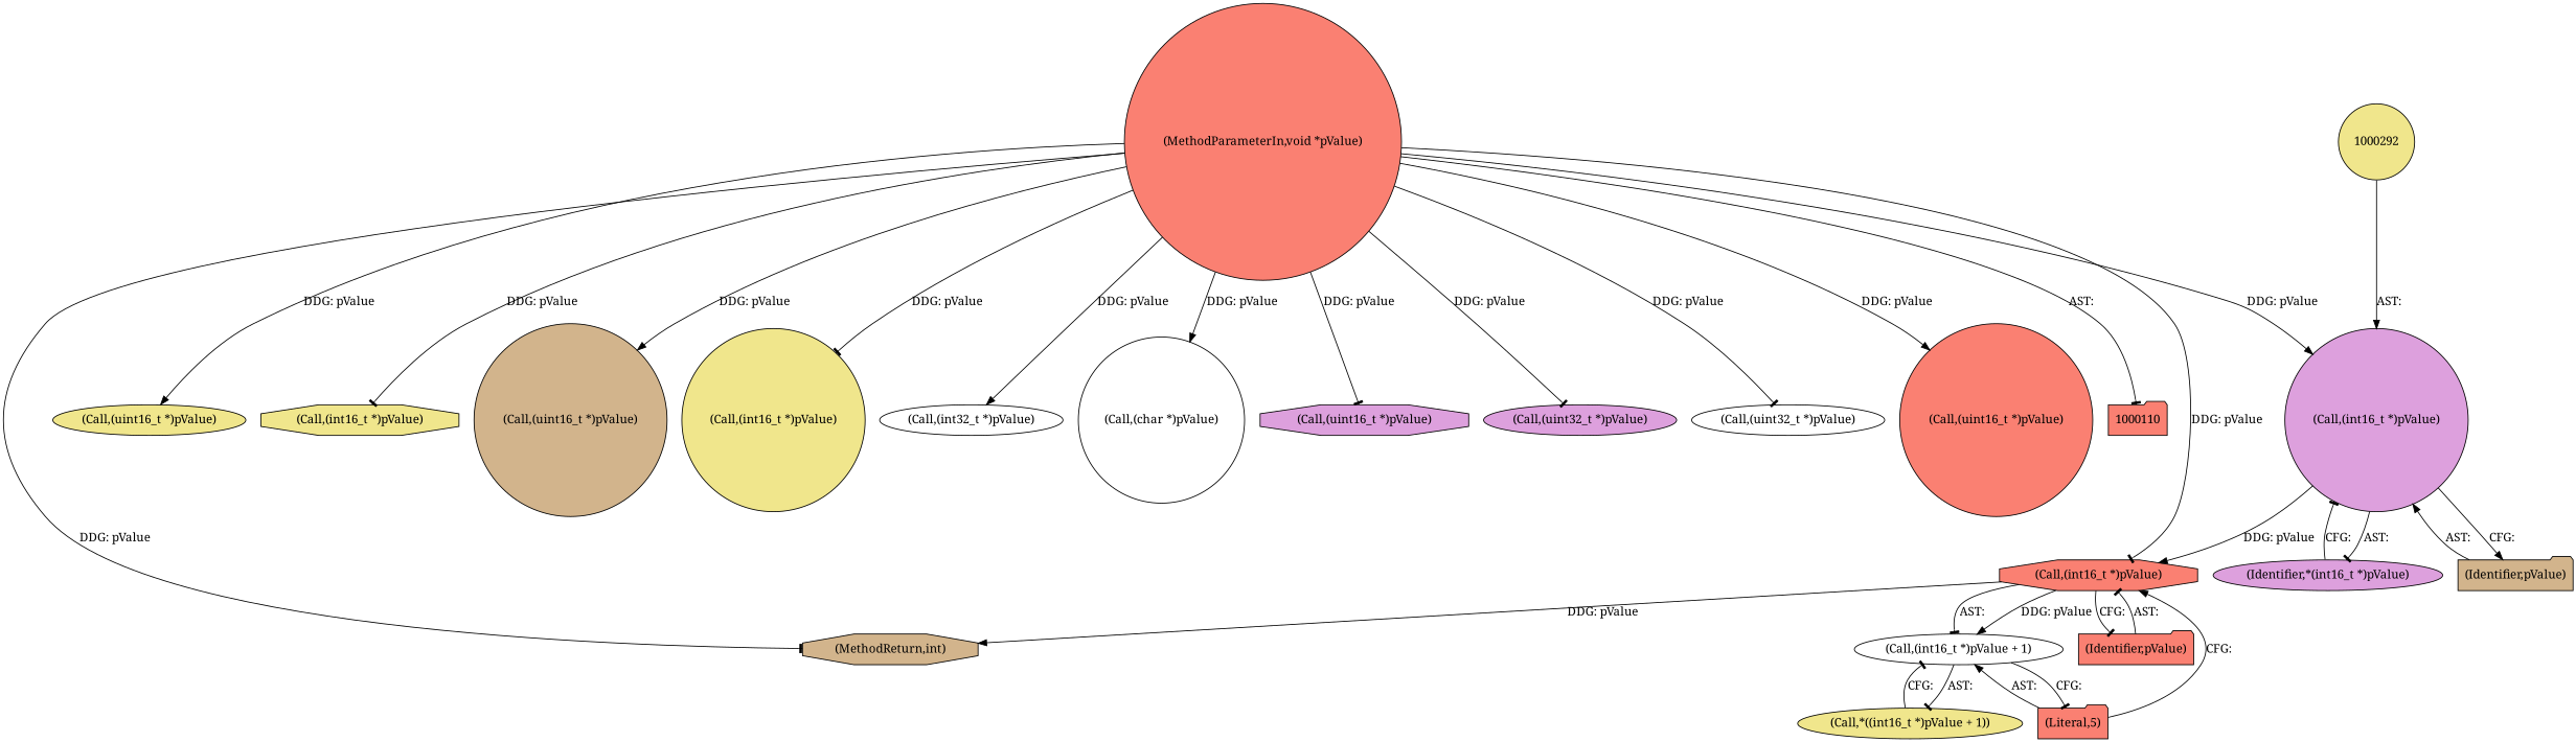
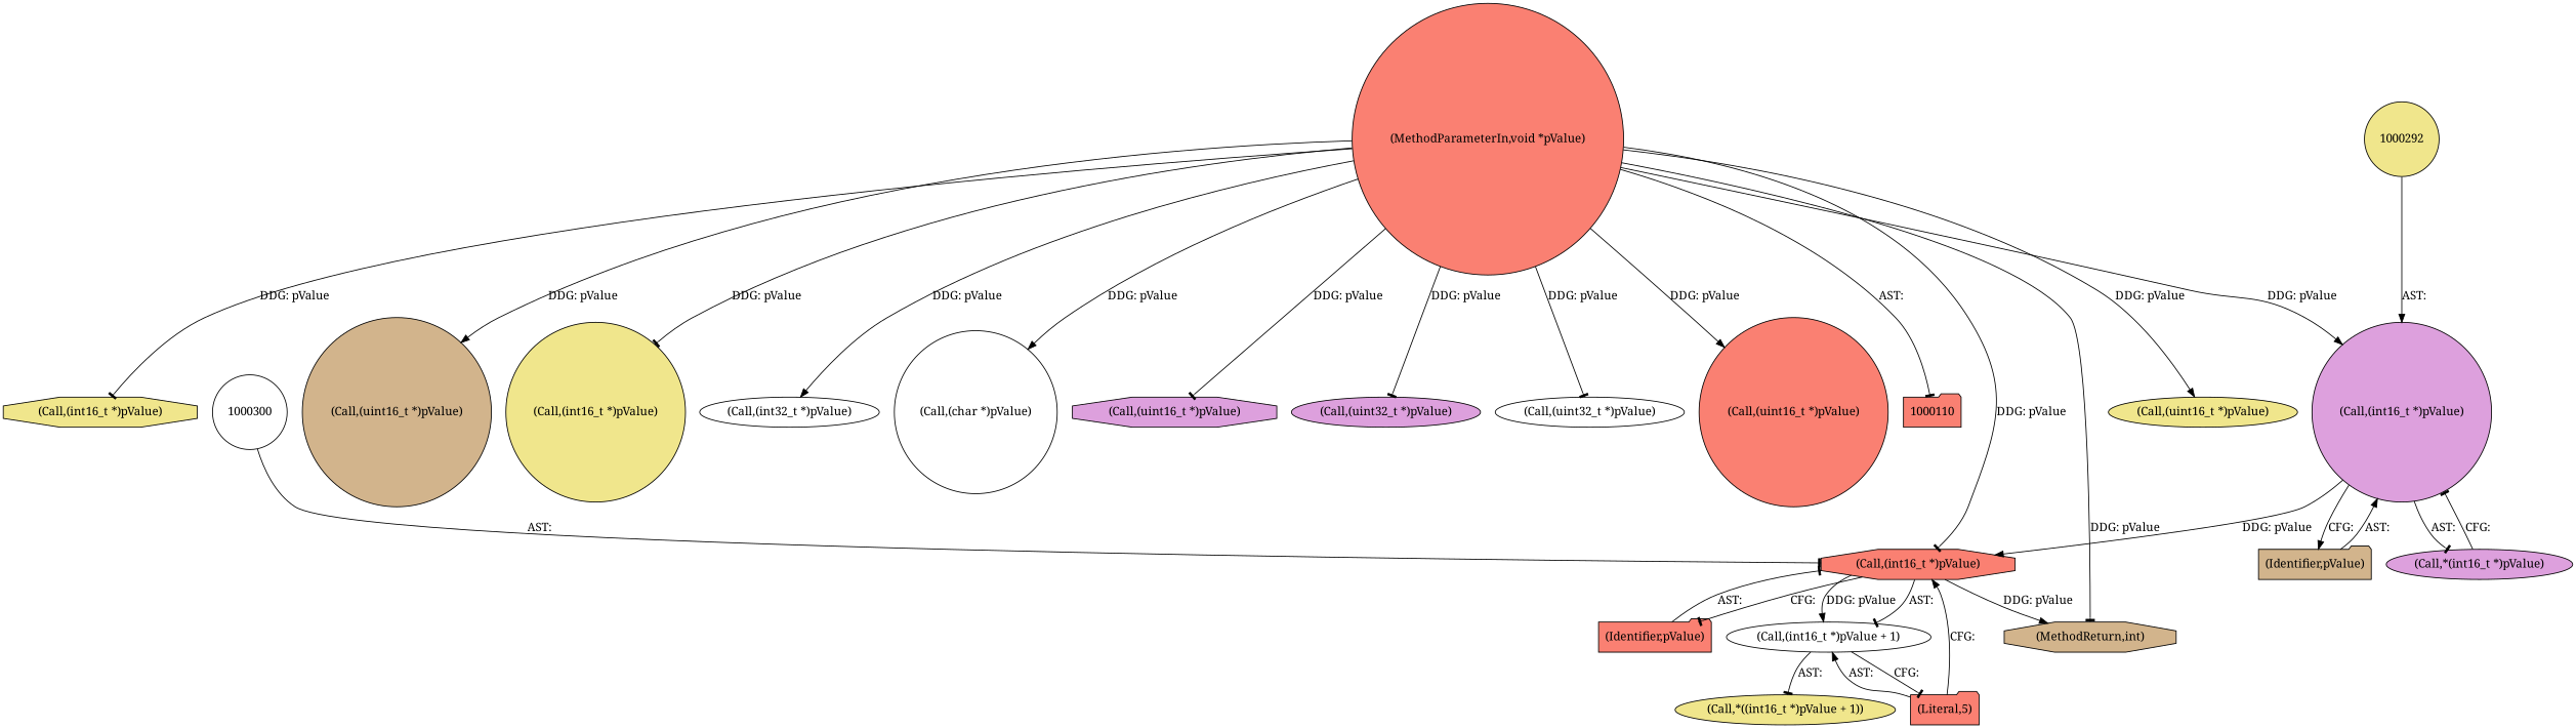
  digraph {
    fontname="Noto Serif"
    node [fillcolor=salmon fontname="Noto Serif" shape=circle style=filled]
    edge [arrowhead=tee fontname="Noto Serif"]
    n1 [fillcolor=plum label="(Call,(int16_t *)pValue)"]
    n2 [label="(Call,(int16_t *)pValue)" shape=octagon]
-   n3 [fillcolor=plum label="(Identifier,*(int16_t *)pValue)" shape=ellipse]
+   n3 [fillcolor=plum label="(Call,*(int16_t *)pValue)" shape=ellipse]
    n4 [fillcolor=tan label="(Identifier,pValue)" shape=folder]
    n5 [fillcolor=tan label="(MethodReturn,int)" shape=octagon]
    n6 [fillcolor=white label="(Call,(int16_t *)pValue + 1)" shape=ellipse]
    n7 [label="(Identifier,pValue)" shape=folder]
    n8 [label="(MethodParameterIn,void *pValue)"]
    n9 [fillcolor=khaki label="(Call,(uint16_t *)pValue)" shape=ellipse]
    n10 [fillcolor=khaki label="(Call,(int16_t *)pValue)" shape=octagon]
    n11 [fillcolor=tan label="(Call,(uint16_t *)pValue)"]
    n12 [fillcolor=khaki label="(Call,(int16_t *)pValue)"]
    n13 [fillcolor=white label="(Call,(int32_t *)pValue)" shape=ellipse]
    n14 [fillcolor=white label="(Call,(char *)pValue)"]
    n15 [fillcolor=plum label="(Call,(uint16_t *)pValue)" shape=octagon]
    n16 [fillcolor=plum label="(Call,(uint32_t *)pValue)" shape=ellipse]
    n17 [fillcolor=white label="(Call,(uint32_t *)pValue)" shape=ellipse]
    n18 [label="(Call,(uint16_t *)pValue)"]
    1000110 [shape=folder]
    n20 [label="(Literal,5)" shape=folder]
    n21 [fillcolor=khaki label="(Call,*((int16_t *)pValue + 1))" shape=ellipse]
    1000292 [fillcolor=khaki]
+   1000300 [fillcolor=white]
    n1 -> n2 [arrowhead=normal label="DDG: pValue"]
    n1 -> n3 [label="AST: "]
    n1 -> n4 [arrowhead=normal label="CFG: "]
    n2 -> n5 [arrowhead=normal label="DDG: pValue"]
    n2 -> n6 [label="AST: "]
    n2 -> n6 [arrowhead=normal label="DDG: pValue"]
    n2 -> n7 [label="CFG: "]
    n3 -> n1 [label="CFG: "]
    n4 -> n1 [arrowhead=normal label="AST: "]
    n6 -> n20 [label="CFG: "]
    n6 -> n21 [label="AST: "]
    n7 -> n2 [label="AST: "]
    n8 -> n1 [arrowhead=normal label="DDG: pValue"]
    n8 -> n2 [label="DDG: pValue"]
    n8 -> n5 [label="DDG: pValue"]
    n8 -> n9 [arrowhead=normal label="DDG: pValue"]
    n8 -> n10 [label="DDG: pValue"]
    n8 -> n11 [arrowhead=normal label="DDG: pValue"]
    n8 -> n12 [label="DDG: pValue"]
    n8 -> n13 [arrowhead=normal label="DDG: pValue"]
    n8 -> n14 [arrowhead=normal label="DDG: pValue"]
    n8 -> n15 [label="DDG: pValue"]
    n8 -> n16 [label="DDG: pValue"]
    n8 -> n17 [label="DDG: pValue"]
    n8 -> n18 [arrowhead=normal label="DDG: pValue"]
    n8 -> 1000110 [label="AST: "]
    n20 -> n2 [arrowhead=normal label="CFG: "]
    n20 -> n6 [arrowhead=normal label="AST: "]
-   n21 -> n6 [label="CFG: "]
    1000292 -> n1 [arrowhead=normal label="AST: "]
+   1000300 -> n2 [label="AST: "]
  }
